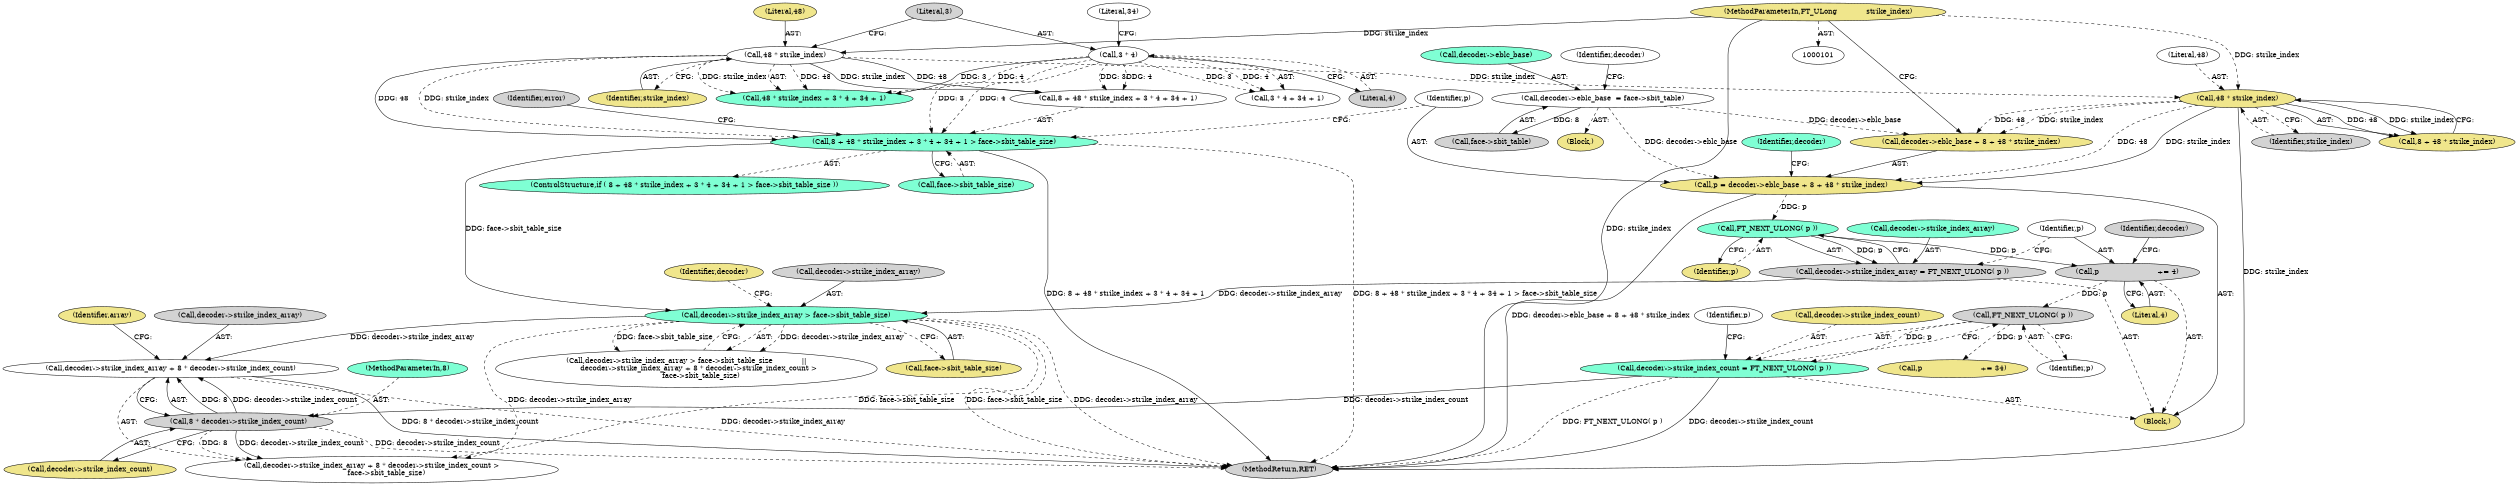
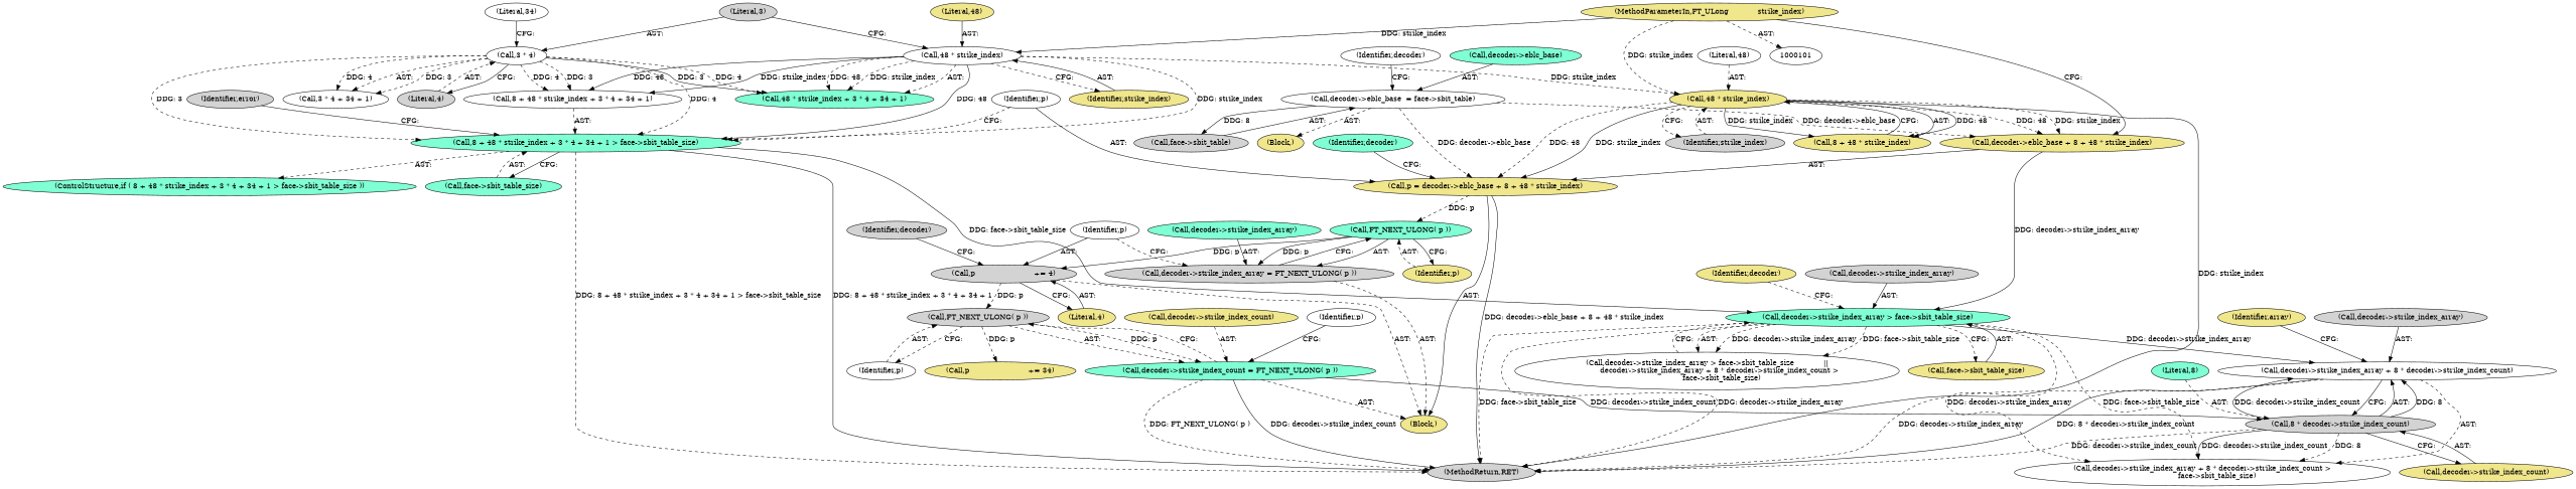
  digraph {
    node [fillcolor=khaki style=filled]
    edge [style=dashed]
    n1 [fillcolor=white label="(Call,decoder->strike_index_array + 8 * decoder->strike_index_count)"]
    n2 [fillcolor=lightgrey label="(Call,8 * decoder->strike_index_count)"]
    n3 [fillcolor=white label="(Call,decoder->strike_index_array + 8 * decoder->strike_index_count >\n             face->sbit_table_size)"]
    n4 [fillcolor=lightgrey label="(MethodReturn,RET)"]
    n5 [label="(Call,decoder->strike_index_count)"]
    n6 [fillcolor=aquamarine label="(Call,decoder->strike_index_array > face->sbit_table_size)"]
    n7 [fillcolor=white label="(Call,decoder->strike_index_array > face->sbit_table_size             ||\n           decoder->strike_index_array + 8 * decoder->strike_index_count >\n             face->sbit_table_size)"]
    n8 [label="(Call,face->sbit_table_size)"]
    n9 [fillcolor=lightgrey label="(Call,decoder->strike_index_array = FT_NEXT_ULONG( p ))"]
    n10 [fillcolor=aquamarine label="(Call,FT_NEXT_ULONG( p ))"]
    n11 [label="(Block,)"]
    n12 [fillcolor=lightgrey label="(Call,p                          += 4)"]
    n13 [label="(Identifier,p)"]
    n14 [fillcolor=lightgrey label="(Call,FT_NEXT_ULONG( p ))"]
    n15 [label="(Literal,4)"]
    n16 [label="(Call,p = decoder->eblc_base + 8 + 48 * strike_index)"]
    n17 [label="(Call,decoder->eblc_base + 8 + 48 * strike_index)"]
    n18 [fillcolor=white label="(Call,decoder->eblc_base  = face->sbit_table)"]
    n19 [fillcolor=lightgrey label="(Call,face->sbit_table)"]
    n20 [label="(Block,)"]
    n21 [label="(Call,48 * strike_index)"]
    n22 [fillcolor=lightgrey label="(Identifier,strike_index)"]
    n23 [label="(Call,8 + 48 * strike_index)"]
    n24 [fillcolor=white label="(Call,48 * strike_index)"]
    n25 [fillcolor=aquamarine label="(Call,8 + 48 * strike_index + 3 * 4 + 34 + 1 > face->sbit_table_size)"]
    n26 [fillcolor=white label="(Call,8 + 48 * strike_index + 3 * 4 + 34 + 1)"]
    n27 [label="(Identifier,strike_index)"]
    n28 [fillcolor=aquamarine label="(Call,48 * strike_index + 3 * 4 + 34 + 1)"]
    n29 [fillcolor=aquamarine label="(ControlStructure,if ( 8 + 48 * strike_index + 3 * 4 + 34 + 1 > face->sbit_table_size ))"]
    n30 [fillcolor=aquamarine label="(Call,face->sbit_table_size)"]
    n31 [label="(MethodParameterIn,FT_ULong             strike_index)"]
    1000101 [fillcolor=white]
    n33 [fillcolor=white label="(Call,3 * 4)"]
    n34 [fillcolor=white label="(Call,3 * 4 + 34 + 1)"]
    n35 [fillcolor=lightgrey label="(Literal,4)"]
    n36 [fillcolor=aquamarine label="(Call,decoder->strike_index_count = FT_NEXT_ULONG( p ))"]
    n37 [fillcolor=white label="(Identifier,p)"]
    n38 [label="(Call,p                          += 34)"]
    n39 [label="(Call,decoder->strike_index_count)"]
    n40 [fillcolor=lightgrey label="(Call,decoder->strike_index_array)"]
    n41 [fillcolor=white label="(Identifier,decoder)"]
    n42 [fillcolor=white label="(Literal,48)"]
    n43 [label="(Identifier,array)"]
    n44 [fillcolor=white label="(Identifier,p)"]
    n45 [fillcolor=white label="(Identifier,p)"]
    n46 [fillcolor=aquamarine label="(Call,decoder->strike_index_array)"]
    n47 [fillcolor=aquamarine label="(Call,decoder->eblc_base)"]
    n48 [label="(Identifier,decoder)"]
    n49 [fillcolor=aquamarine label="(Identifier,decoder)"]
    n50 [fillcolor=lightgrey label="(Call,decoder->strike_index_array)"]
    n51 [fillcolor=white label="(Identifier,p)"]
    n52 [fillcolor=lightgrey label="(Literal,3)"]
    n53 [fillcolor=lightgrey label="(Identifier,error)"]
    n54 [label="(Literal,48)"]
-   n55 [fillcolor=aquamarine label="(MethodParameterIn,8)"]
+   n55 [fillcolor=aquamarine label="(Literal,8)"]
    n56 [fillcolor=white label="(Literal,34)"]
    n57 [fillcolor=lightgrey label="(Identifier,decoder)"]
    n1 -> n2 [label="CFG: " style=solid]
    n1 -> n3 [label="AST: "]
    n1 -> n4 [label="DDG: decoder->strike_index_array"]
    n1 -> n4 [label="DDG: 8 * decoder->strike_index_count" style=solid]
    n2 -> n1 [label="AST: " style=solid]
    n2 -> n1 [label="DDG: 8" style=solid]
    n2 -> n1 [label="DDG: decoder->strike_index_count" style=solid]
    n2 -> n3 [label="DDG: 8"]
    n2 -> n3 [label="DDG: decoder->strike_index_count" style=solid]
    n2 -> n4 [label="DDG: decoder->strike_index_count"]
    n2 -> n5 [label="CFG: " style=solid]
    n5 -> n2 [label="AST: " style=solid]
    n6 -> n1 [label="DDG: decoder->strike_index_array" style=solid]
    n6 -> n3 [label="DDG: decoder->strike_index_array"]
    n6 -> n3 [label="DDG: face->sbit_table_size"]
    n6 -> n4 [label="DDG: face->sbit_table_size"]
    n6 -> n4 [label="DDG: decoder->strike_index_array"]
    n6 -> n7 [label="AST: "]
    n6 -> n7 [label="DDG: decoder->strike_index_array"]
    n6 -> n7 [label="DDG: face->sbit_table_size"]
    n6 -> n8 [label="CFG: "]
    n7 -> n6 [label="CFG: "]
    n8 -> n6 [label="AST: " style=solid]
-   n9 -> n6 [label="DDG: decoder->strike_index_array" style=solid]
+   n17 -> n6 [label="DDG: decoder->strike_index_array" style=solid]
    n9 -> n10 [label="CFG: " style=solid]
    n9 -> n11 [label="AST: "]
    n10 -> n9 [label="AST: " style=solid]
    n10 -> n9 [label="DDG: p" style=solid]
    n10 -> n12 [label="DDG: p" style=solid]
    n10 -> n13 [label="CFG: " style=solid]
    n12 -> n11 [label="AST: "]
    n12 -> n14 [label="DDG: p"]
    n12 -> n15 [label="CFG: " style=solid]
    n13 -> n10 [label="AST: "]
    n14 -> n36 [label="AST: "]
    n14 -> n36 [label="DDG: p"]
    n14 -> n37 [label="CFG: "]
    n14 -> n38 [label="DDG: p"]
    n15 -> n12 [label="AST: " style=solid]
    n16 -> n4 [label="DDG: decoder->eblc_base + 8 + 48 * strike_index" style=solid]
    n16 -> n10 [label="DDG: p"]
    n16 -> n11 [label="AST: " style=solid]
    n17 -> n16 [label="AST: " style=solid]
    n18 -> n16 [label="DDG: decoder->eblc_base"]
    n18 -> n17 [label="DDG: decoder->eblc_base"]
    n18 -> n19 [label="DDG: 8" style=solid]
    n18 -> n20 [label="AST: "]
    n19 -> n18 [label="AST: " style=solid]
    n21 -> n4 [label="DDG: strike_index" style=solid]
    n21 -> n16 [label="DDG: 48"]
    n21 -> n16 [label="DDG: strike_index" style=solid]
    n21 -> n17 [label="DDG: 48"]
    n21 -> n17 [label="DDG: strike_index"]
    n21 -> n22 [label="CFG: "]
    n21 -> n23 [label="AST: " style=solid]
    n21 -> n23 [label="DDG: 48" style=solid]
    n21 -> n23 [label="DDG: strike_index" style=solid]
    n22 -> n21 [label="AST: "]
    n23 -> n21 [label="CFG: " style=solid]
    n24 -> n21 [label="DDG: strike_index"]
    n24 -> n25 [label="DDG: 48" style=solid]
    n24 -> n25 [label="DDG: strike_index"]
    n24 -> n26 [label="DDG: 48" style=solid]
    n24 -> n26 [label="DDG: strike_index" style=solid]
    n24 -> n27 [label="CFG: "]
    n24 -> n28 [label="AST: "]
    n24 -> n28 [label="DDG: 48"]
    n24 -> n28 [label="DDG: strike_index"]
    n25 -> n4 [label="DDG: 8 + 48 * strike_index + 3 * 4 + 34 + 1 > face->sbit_table_size"]
    n25 -> n4 [label="DDG: 8 + 48 * strike_index + 3 * 4 + 34 + 1" style=solid]
    n25 -> n6 [label="DDG: face->sbit_table_size" style=solid]
    n25 -> n29 [label="AST: "]
    n25 -> n30 [label="CFG: " style=solid]
    n26 -> n25 [label="AST: "]
    n27 -> n24 [label="AST: " style=solid]
    n30 -> n25 [label="AST: "]
-   n31 -> n4 [label="DDG: strike_index" style=solid]
    n31 -> n17 [label="CFG: " style=solid]
    n31 -> n21 [label="DDG: strike_index"]
    n31 -> n24 [label="DDG: strike_index" style=solid]
    n31 -> 1000101 [label="AST: "]
    n33 -> n25 [label="DDG: 3"]
    n33 -> n25 [label="DDG: 4"]
    n33 -> n26 [label="DDG: 3"]
    n33 -> n26 [label="DDG: 4"]
    n33 -> n28 [label="DDG: 3" style=solid]
    n33 -> n28 [label="DDG: 4"]
    n33 -> n34 [label="AST: "]
    n33 -> n34 [label="DDG: 3"]
    n33 -> n34 [label="DDG: 4"]
    n33 -> n35 [label="CFG: " style=solid]
    n35 -> n33 [label="AST: "]
    n36 -> n2 [label="DDG: decoder->strike_index_count" style=solid]
    n36 -> n4 [label="DDG: decoder->strike_index_count" style=solid]
    n36 -> n4 [label="DDG: FT_NEXT_ULONG( p )"]
    n36 -> n11 [label="AST: "]
    n36 -> n14 [label="CFG: "]
    n37 -> n14 [label="AST: "]
    n39 -> n36 [label="AST: "]
    n40 -> n1 [label="AST: " style=solid]
    n41 -> n18 [label="CFG: " style=solid]
    n42 -> n21 [label="AST: "]
    n43 -> n1 [label="CFG: " style=solid]
    n44 -> n9 [label="CFG: "]
    n44 -> n12 [label="AST: " style=solid]
    n45 -> n16 [label="AST: " style=solid]
    n45 -> n25 [label="CFG: "]
    n46 -> n9 [label="AST: " style=solid]
    n47 -> n18 [label="AST: " style=solid]
    n48 -> n6 [label="CFG: "]
    n49 -> n16 [label="CFG: " style=solid]
    n50 -> n6 [label="AST: " style=solid]
    n51 -> n36 [label="CFG: " style=solid]
    n52 -> n24 [label="CFG: " style=solid]
    n52 -> n33 [label="AST: " style=solid]
    n53 -> n25 [label="CFG: " style=solid]
    n54 -> n24 [label="AST: " style=solid]
    n55 -> n2 [label="AST: "]
    n56 -> n33 [label="CFG: " style=solid]
    n57 -> n12 [label="CFG: " style=solid]
  }
